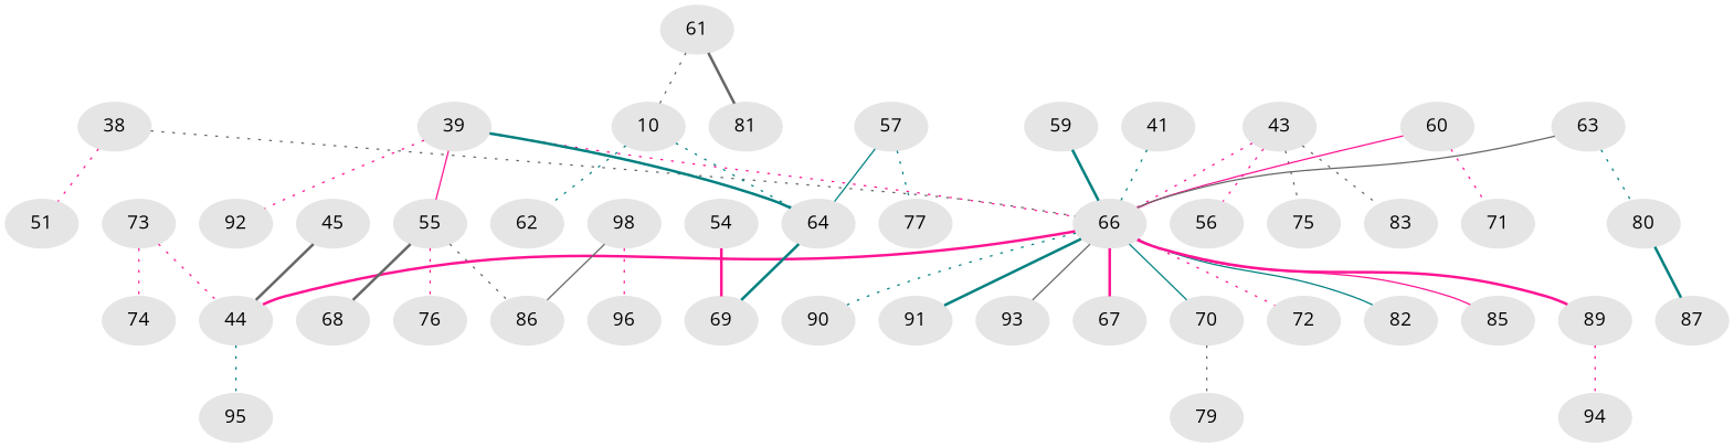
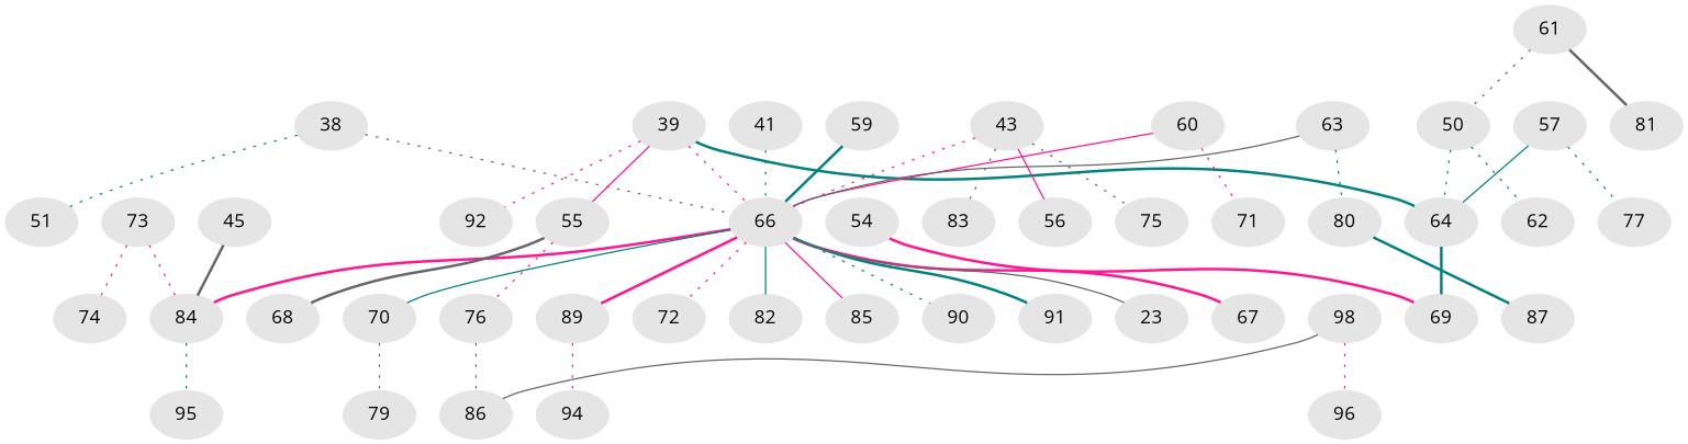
  graph {
    fontname="Open Sans"
    node [color=gray90 fontname="Open Sans" style=filled]
    edge [color=deeppink fontname="Open Sans" style=dotted]
    38
    51
    66 [super="+10+19+45+28+29+31+65+34"]
-   84 [super="+37" label=44]
+   84 [super="+37"]
    67
    70
    72
    82
    85
    89 [super="+58"]
    90
    91
-   93
+   93 [label=23]
    39 [super="+1"]
    55 [super="+24+17+35"]
    64 [super="+12+49+53+52+32"]
    92
    68
    76
    86 [super="+26+47"]
    69 [super="+18"]
    95
    n23 [label=45]
    41
    43
    56
    75
    83
-   50 [label=10]
+   50
    62
    54
    57 [super="+42"]
    77
    59
    60
    71
    61
    81
    63 [super="+27"]
    80 [super="+48"]
    87
    79
    94
    73
    74
    n46 [label=98]
    96
-   38 -- 51
+   38 -- 51 [color=teal]
    38 -- 66 [color=gray40]
    66 -- 84 [style=bold]
    66 -- 67 [style=bold]
    66 -- 70 [color=teal style=solid]
    66 -- 72
    66 -- 82 [color=teal style=solid]
    66 -- 85 [style=solid]
    66 -- 89 [style=bold]
    66 -- 90 [color=teal]
    66 -- 91 [color=teal style=bold]
    66 -- 93 [color=gray40 style=solid]
    84 -- 95 [color=teal]
    70 -- 79 [color=gray40]
    89 -- 94
    39 -- 66
    39 -- 55 [style=solid]
    39 -- 64 [color=teal style=bold]
    39 -- 92
    55 -- 68 [color=gray40 style=bold]
    55 -- 76
-   55 -- 86 [color=gray40]
+   76 -- 86 [color=gray40]
    64 -- 69 [color=teal style=bold]
    n23 -- 84 [color=gray40 style=bold]
    41 -- 66 [color=teal]
    43 -- 66
-   43 -- 56
+   43 -- 56 [style=solid]
    43 -- 75 [color=gray40]
    43 -- 83 [color=gray40]
    50 -- 64 [color=teal]
    50 -- 62 [color=teal]
    54 -- 69 [style=bold]
    57 -- 64 [color=teal style=solid]
    57 -- 77 [color=teal]
    59 -- 66 [color=teal style=bold]
    60 -- 66 [style=solid]
    60 -- 71
    61 -- 50 [color=gray40]
    61 -- 81 [color=gray40 style=bold]
    63 -- 66 [color=gray40 style=solid]
    63 -- 80 [color=teal]
    80 -- 87 [color=teal style=bold]
    73 -- 84
    73 -- 74
    n46 -- 86 [color=gray40 style=solid]
    n46 -- 96
  }
